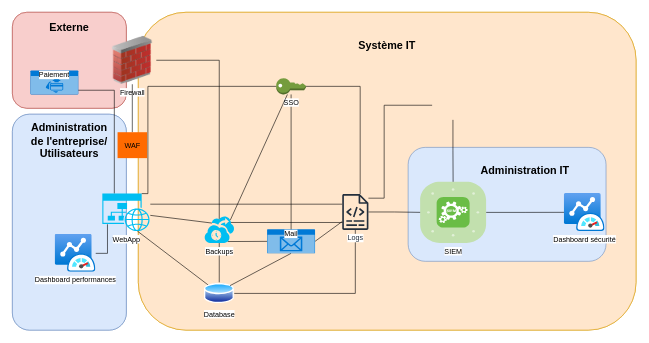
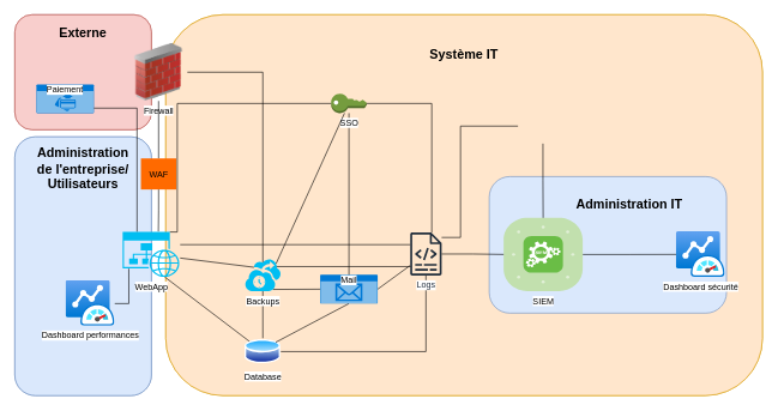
  <mxCell id="0" />
  <mxCell id="1" parent="0" />
  <mxCell id="2" value="" style="rounded=1;whiteSpace=wrap;html=1;fillColor=#f8cecc;strokeColor=#b85450;" parent="1" vertex="1"><mxGeometry x="20" y="20" width="190" height="160" as="geometry" /></mxCell>
  <mxCell id="3" value="" style="rounded=1;whiteSpace=wrap;html=1;fillColor=#dae8fc;strokeColor=#6c8ebf;" parent="1" vertex="1"><mxGeometry x="20" y="190" width="190" height="360" as="geometry" /></mxCell>
  <mxCell id="4" value="" style="rounded=1;whiteSpace=wrap;html=1;fillColor=#ffe6cc;strokeColor=#d79b00;" parent="1" vertex="1"><mxGeometry x="230" y="20" width="830" height="530" as="geometry" /></mxCell>
  <mxCell id="5" style="edgeStyle=orthogonalEdgeStyle;rounded=0;orthogonalLoop=1;jettySize=auto;html=1;endArrow=none;startFill=0;" parent="1" target="19" edge="1"><mxGeometry relative="1" as="geometry"><mxPoint x="610" y="370" as="targetPoint" /><Array as="points"><mxPoint x="580" y="271" /></Array><mxPoint x="260" y="270.667" as="sourcePoint" /></mxGeometry></mxCell>
  <mxCell id="6" style="edgeStyle=orthogonalEdgeStyle;rounded=0;orthogonalLoop=1;jettySize=auto;html=1;endArrow=none;startFill=0;exitX=0;exitY=0.81;exitDx=0;exitDy=0;exitPerimeter=0;" parent="1" target="18" edge="1"><mxGeometry relative="1" as="geometry"><mxPoint x="180" y="290.005" as="sourcePoint" /><Array as="points"><mxPoint x="180" y="422" /></Array></mxGeometry></mxCell>
  <mxCell id="7" style="rounded=0;orthogonalLoop=1;jettySize=auto;html=1;exitX=0.73;exitY=1;exitDx=0;exitDy=0;exitPerimeter=0;endArrow=none;startFill=0;" parent="1" target="9" edge="1"><mxGeometry relative="1" as="geometry"><mxPoint x="560" y="369" as="targetPoint" /><mxPoint x="238.4" y="301.88" as="sourcePoint" /></mxGeometry></mxCell>
  <mxCell id="8" style="edgeStyle=orthogonalEdgeStyle;rounded=0;orthogonalLoop=1;jettySize=auto;html=1;endArrow=none;startFill=0;" parent="1" source="9" target="19" edge="1"><mxGeometry relative="1" as="geometry" /></mxCell>
  <mxCell id="9" value="Database" style="image;aspect=fixed;perimeter=ellipsePerimeter;html=1;align=center;shadow=0;dashed=0;spacingTop=3;image=img/lib/active_directory/database.svg;" parent="1" vertex="1"><mxGeometry x="340" y="470.28" width="50" height="37" as="geometry" /></mxCell>
  <mxCell id="10" style="edgeStyle=none;rounded=0;orthogonalLoop=1;jettySize=auto;html=1;exitX=0.5;exitY=1;exitDx=0;exitDy=0;exitPerimeter=0;entryX=1;entryY=0;entryDx=0;entryDy=0;endArrow=none;startFill=0;" parent="1" source="12" target="9" edge="1"><mxGeometry relative="1" as="geometry" /></mxCell>
  <mxCell id="11" style="rounded=0;orthogonalLoop=1;jettySize=auto;html=1;endArrow=none;startFill=0;exitX=1;exitY=0.5;exitDx=0;exitDy=0;exitPerimeter=0;" parent="1" source="12" target="19" edge="1"><mxGeometry relative="1" as="geometry" /></mxCell>
  <mxCell id="12" value="&lt;span style=&quot;background-color: rgb(255, 255, 255);&quot;&gt;&lt;font style=&quot;color: rgb(0, 0, 0);&quot;&gt;Mail&lt;/font&gt;&lt;/span&gt;" style="html=1;whiteSpace=wrap;strokeColor=none;fillColor=#0079D6;labelPosition=center;verticalLabelPosition=middle;verticalAlign=top;align=center;fontSize=12;outlineConnect=0;spacingTop=-6;fontColor=#FFFFFF;sketch=0;shape=mxgraph.sitemap.mail;" parent="1" vertex="1"><mxGeometry x="444.75" y="382" width="80" height="40" as="geometry" /></mxCell>
  <mxCell id="13" style="edgeStyle=orthogonalEdgeStyle;rounded=0;orthogonalLoop=1;jettySize=auto;html=1;endArrow=none;startFill=0;" parent="1" source="15" target="12" edge="1"><mxGeometry relative="1" as="geometry" /></mxCell>
  <mxCell id="14" style="edgeStyle=orthogonalEdgeStyle;rounded=0;orthogonalLoop=1;jettySize=auto;html=1;endArrow=none;startFill=0;" parent="1" source="15" target="19" edge="1"><mxGeometry relative="1" as="geometry"><Array as="points"><mxPoint x="600" y="144" /></Array></mxGeometry></mxCell>
  <mxCell id="15" value="&lt;span style=&quot;background-color: light-dark(#ffffff, var(--ge-dark-color, #121212));&quot;&gt;SSO&lt;/span&gt;" style="outlineConnect=0;dashed=0;verticalLabelPosition=bottom;verticalAlign=top;align=center;html=1;shape=mxgraph.aws3.add_on;fillColor=#759C3E;gradientColor=none;" parent="1" vertex="1"><mxGeometry x="460" y="130" width="49.5" height="27" as="geometry" /></mxCell>
  <mxCell id="16" style="edgeStyle=orthogonalEdgeStyle;rounded=0;orthogonalLoop=1;jettySize=auto;html=1;exitX=0;exitY=0.5;exitDx=0;exitDy=0;exitPerimeter=0;entryX=0.82;entryY=0;entryDx=0;entryDy=0;entryPerimeter=0;endArrow=none;startFill=0;" parent="1" source="15" edge="1"><mxGeometry relative="1" as="geometry"><Array as="points"><mxPoint x="246" y="144" /></Array><mxPoint x="245.6" y="239.38" as="targetPoint" /></mxGeometry></mxCell>
  <mxCell id="17" value="&lt;span style=&quot;background-color: light-dark(#ffffff, var(--ge-dark-color, #121212));&quot;&gt;&lt;font style=&quot;color: rgb(0, 0, 0);&quot;&gt;Paiement&lt;/font&gt;&lt;/span&gt;" style="html=1;whiteSpace=wrap;strokeColor=none;fillColor=#0079D6;labelPosition=center;verticalLabelPosition=middle;verticalAlign=top;align=center;fontSize=12;outlineConnect=0;spacingTop=-6;fontColor=#FFFFFF;sketch=0;shape=mxgraph.sitemap.payment;" parent="1" vertex="1"><mxGeometry x="50" y="117" width="80" height="40" as="geometry" /></mxCell>
  <mxCell id="18" value="Dashboard performances" style="image;aspect=fixed;html=1;points=[];align=center;fontSize=12;image=img/lib/azure2/other/Azure_Monitor_Dashboard.svg;" parent="1" vertex="1"><mxGeometry x="91" y="390" width="68" height="63.2" as="geometry" /></mxCell>
  <mxCell id="19" value="&lt;span style=&quot;background-color: light-dark(#ffffff, var(--ge-dark-color, #121212));&quot;&gt;Logs&lt;/span&gt;" style="sketch=0;outlineConnect=0;fontColor=#232F3E;gradientColor=none;fillColor=#232F3D;strokeColor=none;dashed=0;verticalLabelPosition=bottom;verticalAlign=top;align=center;html=1;fontSize=12;fontStyle=0;aspect=fixed;pointerEvents=1;shape=mxgraph.aws4.logs;" parent="1" vertex="1"><mxGeometry x="570" y="323.02" width="43.84" height="60" as="geometry" /></mxCell>
  <mxCell id="20" style="edgeStyle=orthogonalEdgeStyle;rounded=0;orthogonalLoop=1;jettySize=auto;html=1;entryX=0.99;entryY=0.5;entryDx=0;entryDy=0;entryPerimeter=0;endArrow=none;startFill=0;" parent="1" source="19" target="35" edge="1"><mxGeometry relative="1" as="geometry"><Array as="points"><mxPoint x="540" y="348" /><mxPoint x="540" y="348" /></Array></mxGeometry></mxCell>
  <mxCell id="21" style="edgeStyle=orthogonalEdgeStyle;rounded=0;orthogonalLoop=1;jettySize=auto;html=1;entryX=0.5;entryY=1;entryDx=0;entryDy=0;entryPerimeter=0;endArrow=none;startFill=0;" parent="1" source="9" target="35" edge="1"><mxGeometry relative="1" as="geometry" /></mxCell>
  <mxCell id="22" style="rounded=0;orthogonalLoop=1;jettySize=auto;html=1;entryX=0.78;entryY=0.95;entryDx=0;entryDy=0;entryPerimeter=0;endArrow=none;startFill=0;exitX=0;exitY=0.5;exitDx=0;exitDy=0;exitPerimeter=0;" parent="1" source="12" target="35" edge="1"><mxGeometry relative="1" as="geometry" /></mxCell>
  <mxCell id="23" style="rounded=0;orthogonalLoop=1;jettySize=auto;html=1;entryX=0.255;entryY=0.265;entryDx=0;entryDy=0;entryPerimeter=0;endArrow=none;startFill=0;" parent="1" target="35" edge="1"><mxGeometry relative="1" as="geometry"><mxPoint x="260" y="290.606" as="sourcePoint" /></mxGeometry></mxCell>
  <mxCell id="24" style="rounded=0;orthogonalLoop=1;jettySize=auto;html=1;entryX=0.87;entryY=0.15;entryDx=0;entryDy=0;entryPerimeter=0;endArrow=none;startFill=0;" parent="1" source="15" target="35" edge="1"><mxGeometry relative="1" as="geometry"><mxPoint x="360" y="260" as="targetPoint" /></mxGeometry></mxCell>
  <mxCell id="25" value="" style="rounded=1;whiteSpace=wrap;html=1;fillColor=#dae8fc;strokeColor=#6c8ebf;" parent="1" vertex="1"><mxGeometry x="680" y="245.28" width="330" height="190" as="geometry" /></mxCell>
  <mxCell id="26" style="edgeStyle=orthogonalEdgeStyle;rounded=0;orthogonalLoop=1;jettySize=auto;html=1;endArrow=none;startFill=0;" parent="1" source="27" target="28" edge="1"><mxGeometry relative="1" as="geometry" /></mxCell>
  <mxCell id="27" value="&lt;span style=&quot;background-color: light-dark(#ffffff, var(--ge-dark-color, #121212));&quot;&gt;SIEM&lt;/span&gt;" style="verticalLabelPosition=bottom;sketch=0;html=1;fillColor=#6ABD46;strokeColor=#ffffff;verticalAlign=top;align=center;points=[[0.085,0.085,0],[0.915,0.085,0],[0.915,0.915,0],[0.085,0.915,0],[0.25,0,0],[0.5,0,0],[0.75,0,0],[1,0.25,0],[1,0.5,0],[1,0.75,0],[0.75,1,0],[0.5,1,0],[0.25,1,0],[0,0.75,0],[0,0.5,0],[0,0.25,0]];pointerEvents=1;shape=mxgraph.cisco_safe.compositeIcon;bgIcon=mxgraph.cisco_safe.architecture.generic_appliance;resIcon=mxgraph.cisco_safe.architecture.siem;" parent="1" vertex="1"><mxGeometry x="700" y="302.68" width="110" height="101.88" as="geometry" /></mxCell>
  <mxCell id="28" value="Dashboard sécurité" style="image;aspect=fixed;html=1;points=[];align=center;fontSize=12;image=img/lib/azure2/other/Azure_Monitor_Dashboard.svg;" parent="1" vertex="1"><mxGeometry x="940" y="322.02" width="68" height="63.2" as="geometry" /></mxCell>
  <mxCell id="29" style="edgeStyle=orthogonalEdgeStyle;rounded=0;orthogonalLoop=1;jettySize=auto;html=1;entryX=0.5;entryY=0.12;entryDx=0;entryDy=0;entryPerimeter=0;endArrow=none;startFill=0;" parent="1" source="36" target="35" edge="1"><mxGeometry relative="1" as="geometry"><Array as="points"><mxPoint x="365" y="100" /></Array></mxGeometry></mxCell>
  <mxCell id="30" style="edgeStyle=orthogonalEdgeStyle;rounded=0;orthogonalLoop=1;jettySize=auto;html=1;entryX=0;entryY=0.5;entryDx=0;entryDy=0;entryPerimeter=0;endArrow=none;startFill=0;" parent="1" source="19" target="27" edge="1"><mxGeometry relative="1" as="geometry" /></mxCell>
  <mxCell id="31" value="&lt;h2&gt;Système&amp;nbsp;&lt;span style=&quot;background-color: transparent; color: light-dark(rgb(0, 0, 0), rgb(255, 255, 255));&quot;&gt;IT&lt;/span&gt;&lt;/h2&gt;" style="text;html=1;align=center;verticalAlign=middle;whiteSpace=wrap;rounded=0;" parent="1" vertex="1"><mxGeometry x="570" y="60" width="150" height="30" as="geometry" /></mxCell>
  <mxCell id="32" value="&lt;h2&gt;Externe&lt;/h2&gt;" style="text;html=1;align=center;verticalAlign=middle;whiteSpace=wrap;rounded=0;" parent="1" vertex="1"><mxGeometry x="40" y="30" width="150" height="30" as="geometry" /></mxCell>
  <mxCell id="33" value="&lt;h2&gt;&lt;/h2&gt;&lt;h2&gt;Administration de l'entreprise/ Utilisateurs&lt;/h2&gt;" style="text;html=1;align=center;verticalAlign=middle;whiteSpace=wrap;rounded=0;" parent="1" vertex="1"><mxGeometry x="40" y="200" width="150" height="70" as="geometry" /></mxCell>
  <mxCell id="34" value="&lt;h2&gt;Administration IT&lt;/h2&gt;" style="text;html=1;align=center;verticalAlign=middle;whiteSpace=wrap;rounded=0;" parent="1" vertex="1"><mxGeometry x="800" y="270" width="150" height="30" as="geometry" /></mxCell>
  <mxCell id="35" value="&lt;span style=&quot;background-color: light-dark(#ffffff, var(--ge-dark-color, #121212));&quot;&gt;Backups&lt;/span&gt;" style="verticalLabelPosition=bottom;html=1;verticalAlign=top;align=center;strokeColor=none;fillColor=#00BEF2;shape=mxgraph.azure.backup_service;" parent="1" vertex="1"><mxGeometry x="340" y="325" width="50" height="45" as="geometry" /></mxCell>
  <mxCell id="36" value="Firewall" style="image;html=1;image=img/lib/clip_art/networking/Firewall_02_128x128.png" parent="1" vertex="1"><mxGeometry x="180" y="60" width="80" height="80" as="geometry" /></mxCell>
  <mxCell id="37" value="" style="rounded=1;whiteSpace=wrap;html=1;fillColor=#f8cecc;strokeColor=#b85450;" parent="1" vertex="1"><mxGeometry x="20" y="20" width="190" height="160" as="geometry" /></mxCell>
  <mxCell id="38" value="" style="rounded=1;whiteSpace=wrap;html=1;fillColor=#dae8fc;strokeColor=#6c8ebf;" parent="1" vertex="1"><mxGeometry x="20" y="190" width="190" height="360" as="geometry" /></mxCell>
  <mxCell id="39" value="" style="rounded=1;whiteSpace=wrap;html=1;fillColor=#ffe6cc;strokeColor=#d79b00;" parent="1" vertex="1"><mxGeometry x="230" y="20" width="830" height="530" as="geometry" /></mxCell>
  <mxCell id="40" style="edgeStyle=orthogonalEdgeStyle;rounded=0;orthogonalLoop=1;jettySize=auto;html=1;endArrow=none;startFill=0;" parent="1" source="73" target="55" edge="1"><mxGeometry relative="1" as="geometry"><mxPoint x="610" y="370" as="targetPoint" /><Array as="points"><mxPoint x="390" y="340" /><mxPoint x="390" y="340" /></Array></mxGeometry></mxCell>
  <mxCell id="41" style="edgeStyle=orthogonalEdgeStyle;rounded=0;orthogonalLoop=1;jettySize=auto;html=1;endArrow=none;startFill=0;exitX=0.107;exitY=0.818;exitDx=0;exitDy=0;exitPerimeter=0;" parent="1" source="73" target="54" edge="1"><mxGeometry relative="1" as="geometry"><mxPoint x="210" y="290" as="sourcePoint" /><Array as="points"><mxPoint x="179" y="422" /></Array></mxGeometry></mxCell>
  <mxCell id="42" style="rounded=0;orthogonalLoop=1;jettySize=auto;html=1;exitX=0.73;exitY=1;exitDx=0;exitDy=0;exitPerimeter=0;endArrow=none;startFill=0;" parent="1" source="73" target="44" edge="1"><mxGeometry relative="1" as="geometry"><mxPoint x="560" y="369" as="targetPoint" /></mxGeometry></mxCell>
  <mxCell id="43" style="edgeStyle=orthogonalEdgeStyle;rounded=0;orthogonalLoop=1;jettySize=auto;html=1;endArrow=none;startFill=0;" parent="1" source="44" target="55" edge="1"><mxGeometry relative="1" as="geometry" /></mxCell>
  <mxCell id="44" value="Database" style="image;aspect=fixed;perimeter=ellipsePerimeter;html=1;align=center;shadow=0;dashed=0;spacingTop=3;image=img/lib/active_directory/database.svg;" parent="1" vertex="1"><mxGeometry x="340" y="470.28" width="50" height="37" as="geometry" /></mxCell>
  <mxCell id="45" style="edgeStyle=none;rounded=0;orthogonalLoop=1;jettySize=auto;html=1;exitX=0.5;exitY=1;exitDx=0;exitDy=0;exitPerimeter=0;entryX=1;entryY=0;entryDx=0;entryDy=0;endArrow=none;startFill=0;" parent="1" source="47" target="44" edge="1"><mxGeometry relative="1" as="geometry" /></mxCell>
  <mxCell id="46" style="rounded=0;orthogonalLoop=1;jettySize=auto;html=1;endArrow=none;startFill=0;exitX=1;exitY=0.5;exitDx=0;exitDy=0;exitPerimeter=0;" parent="1" source="47" target="55" edge="1"><mxGeometry relative="1" as="geometry" /></mxCell>
  <mxCell id="47" value="&lt;span style=&quot;background-color: rgb(255, 255, 255);&quot;&gt;&lt;font style=&quot;color: rgb(0, 0, 0);&quot;&gt;Mail&lt;/font&gt;&lt;/span&gt;" style="html=1;whiteSpace=wrap;strokeColor=none;fillColor=#0079D6;labelPosition=center;verticalLabelPosition=middle;verticalAlign=top;align=center;fontSize=12;outlineConnect=0;spacingTop=-6;fontColor=#FFFFFF;sketch=0;shape=mxgraph.sitemap.mail;" parent="1" vertex="1"><mxGeometry x="444.75" y="382" width="80" height="40" as="geometry" /></mxCell>
  <mxCell id="48" style="edgeStyle=orthogonalEdgeStyle;rounded=0;orthogonalLoop=1;jettySize=auto;html=1;endArrow=none;startFill=0;" parent="1" source="50" target="47" edge="1"><mxGeometry relative="1" as="geometry" /></mxCell>
  <mxCell id="49" style="edgeStyle=orthogonalEdgeStyle;rounded=0;orthogonalLoop=1;jettySize=auto;html=1;endArrow=none;startFill=0;" parent="1" source="50" target="55" edge="1"><mxGeometry relative="1" as="geometry"><Array as="points"><mxPoint x="600" y="144" /></Array></mxGeometry></mxCell>
  <mxCell id="50" value="&lt;span style=&quot;background-color: light-dark(#ffffff, var(--ge-dark-color, #121212));&quot;&gt;SSO&lt;/span&gt;" style="outlineConnect=0;dashed=0;verticalLabelPosition=bottom;verticalAlign=top;align=center;html=1;shape=mxgraph.aws3.add_on;fillColor=#759C3E;gradientColor=none;" parent="1" vertex="1"><mxGeometry x="460" y="130" width="49.5" height="27" as="geometry" /></mxCell>
  <mxCell id="51" style="edgeStyle=orthogonalEdgeStyle;rounded=0;orthogonalLoop=1;jettySize=auto;html=1;exitX=0;exitY=0.5;exitDx=0;exitDy=0;exitPerimeter=0;entryX=0.82;entryY=0;entryDx=0;entryDy=0;entryPerimeter=0;endArrow=none;startFill=0;" parent="1" source="50" target="73" edge="1"><mxGeometry relative="1" as="geometry"><Array as="points"><mxPoint x="246" y="144" /></Array></mxGeometry></mxCell>
  <mxCell id="52" value="&lt;span style=&quot;background-color: light-dark(#ffffff, var(--ge-dark-color, #121212));&quot;&gt;&lt;font style=&quot;color: rgb(0, 0, 0);&quot;&gt;Paiement&lt;/font&gt;&lt;/span&gt;" style="html=1;whiteSpace=wrap;strokeColor=none;fillColor=#0079D6;labelPosition=center;verticalLabelPosition=middle;verticalAlign=top;align=center;fontSize=12;outlineConnect=0;spacingTop=-6;fontColor=#FFFFFF;sketch=0;shape=mxgraph.sitemap.payment;" parent="1" vertex="1"><mxGeometry x="50" y="117" width="80" height="40" as="geometry" /></mxCell>
  <mxCell id="53" style="edgeStyle=orthogonalEdgeStyle;rounded=0;orthogonalLoop=1;jettySize=auto;html=1;endArrow=none;startFill=0;" parent="1" source="52" edge="1" target="73"><mxGeometry relative="1" as="geometry"><mxPoint x="130" y="157" as="sourcePoint" /><mxPoint x="220" y="236.38" as="targetPoint" /><Array as="points"><mxPoint x="190" y="150" /></Array></mxGeometry></mxCell>
  <mxCell id="54" value="Dashboard performances" style="image;aspect=fixed;html=1;points=[];align=center;fontSize=12;image=img/lib/azure2/other/Azure_Monitor_Dashboard.svg;" parent="1" vertex="1"><mxGeometry x="91" y="390" width="68" height="63.2" as="geometry" /></mxCell>
  <mxCell id="55" value="&lt;span style=&quot;background-color: light-dark(#ffffff, var(--ge-dark-color, #121212));&quot;&gt;Logs&lt;/span&gt;" style="sketch=0;outlineConnect=0;fontColor=#232F3E;gradientColor=none;fillColor=#232F3D;strokeColor=none;dashed=0;verticalLabelPosition=bottom;verticalAlign=top;align=center;html=1;fontSize=12;fontStyle=0;aspect=fixed;pointerEvents=1;shape=mxgraph.aws4.logs;" parent="1" vertex="1"><mxGeometry x="570" y="323.02" width="43.84" height="60" as="geometry" /></mxCell>
  <mxCell id="56" style="edgeStyle=orthogonalEdgeStyle;rounded=0;orthogonalLoop=1;jettySize=auto;html=1;entryX=0.799;entryY=0.323;entryDx=0;entryDy=0;entryPerimeter=0;endArrow=none;startFill=0;" parent="1" target="71" edge="1"><mxGeometry relative="1" as="geometry"><Array as="points"><mxPoint x="380" y="371" /></Array><mxPoint x="570.602" y="370.534" as="sourcePoint" /><mxPoint x="390" y="404.56" as="targetPoint" /></mxGeometry></mxCell>
  <mxCell id="57" style="edgeStyle=orthogonalEdgeStyle;rounded=0;orthogonalLoop=1;jettySize=auto;html=1;entryX=0.5;entryY=1;entryDx=0;entryDy=0;entryPerimeter=0;endArrow=none;startFill=0;" parent="1" source="44" target="71" edge="1"><mxGeometry relative="1" as="geometry" /></mxCell>
  <mxCell id="58" style="rounded=0;orthogonalLoop=1;jettySize=auto;html=1;entryX=0.78;entryY=0.95;entryDx=0;entryDy=0;entryPerimeter=0;endArrow=none;startFill=0;exitX=0;exitY=0.5;exitDx=0;exitDy=0;exitPerimeter=0;" parent="1" source="47" target="71" edge="1"><mxGeometry relative="1" as="geometry" /></mxCell>
  <mxCell id="59" style="rounded=0;orthogonalLoop=1;jettySize=auto;html=1;entryX=0.255;entryY=0.265;entryDx=0;entryDy=0;entryPerimeter=0;endArrow=none;startFill=0;" parent="1" source="73" target="71" edge="1"><mxGeometry relative="1" as="geometry" /></mxCell>
  <mxCell id="60" style="rounded=0;orthogonalLoop=1;jettySize=auto;html=1;entryX=0.87;entryY=0.15;entryDx=0;entryDy=0;entryPerimeter=0;endArrow=none;startFill=0;" parent="1" source="50" target="71" edge="1"><mxGeometry relative="1" as="geometry"><mxPoint x="360" y="260" as="targetPoint" /></mxGeometry></mxCell>
  <mxCell id="61" value="" style="rounded=1;whiteSpace=wrap;html=1;fillColor=#dae8fc;strokeColor=#6c8ebf;" parent="1" vertex="1"><mxGeometry x="680" y="245.28" width="330" height="190" as="geometry" /></mxCell>
  <mxCell id="62" style="edgeStyle=orthogonalEdgeStyle;rounded=0;orthogonalLoop=1;jettySize=auto;html=1;endArrow=none;startFill=0;" parent="1" source="63" target="64" edge="1"><mxGeometry relative="1" as="geometry" /></mxCell>
  <mxCell id="63" value="&lt;span style=&quot;background-color: light-dark(#ffffff, var(--ge-dark-color, #121212));&quot;&gt;SIEM&lt;/span&gt;" style="verticalLabelPosition=bottom;sketch=0;html=1;fillColor=#6ABD46;strokeColor=#ffffff;verticalAlign=top;align=center;points=[[0.085,0.085,0],[0.915,0.085,0],[0.915,0.915,0],[0.085,0.915,0],[0.25,0,0],[0.5,0,0],[0.75,0,0],[1,0.25,0],[1,0.5,0],[1,0.75,0],[0.75,1,0],[0.5,1,0],[0.25,1,0],[0,0.75,0],[0,0.5,0],[0,0.25,0]];pointerEvents=1;shape=mxgraph.cisco_safe.compositeIcon;bgIcon=mxgraph.cisco_safe.architecture.generic_appliance;resIcon=mxgraph.cisco_safe.architecture.siem;" parent="1" vertex="1"><mxGeometry x="700" y="302.68" width="110" height="101.88" as="geometry" /></mxCell>
  <mxCell id="64" value="Dashboard sécurité" style="image;aspect=fixed;html=1;points=[];align=center;fontSize=12;image=img/lib/azure2/other/Azure_Monitor_Dashboard.svg;" parent="1" vertex="1"><mxGeometry x="940" y="322.02" width="68" height="63.2" as="geometry" /></mxCell>
  <mxCell id="65" style="edgeStyle=orthogonalEdgeStyle;rounded=0;orthogonalLoop=1;jettySize=auto;html=1;entryX=0.5;entryY=0.12;entryDx=0;entryDy=0;entryPerimeter=0;endArrow=none;startFill=0;" parent="1" source="72" target="71" edge="1"><mxGeometry relative="1" as="geometry"><Array as="points"><mxPoint x="365" y="100" /></Array></mxGeometry></mxCell>
  <mxCell id="66" style="edgeStyle=orthogonalEdgeStyle;rounded=0;orthogonalLoop=1;jettySize=auto;html=1;entryX=0;entryY=0.5;entryDx=0;entryDy=0;entryPerimeter=0;endArrow=none;startFill=0;" parent="1" source="55" target="63" edge="1"><mxGeometry relative="1" as="geometry" /></mxCell>
  <mxCell id="67" value="&lt;h2&gt;Système&amp;nbsp;&lt;span style=&quot;background-color: transparent; color: light-dark(rgb(0, 0, 0), rgb(255, 255, 255));&quot;&gt;IT&lt;/span&gt;&lt;/h2&gt;" style="text;html=1;align=center;verticalAlign=middle;whiteSpace=wrap;rounded=0;" parent="1" vertex="1"><mxGeometry x="570" y="60" width="150" height="30" as="geometry" /></mxCell>
  <mxCell id="68" value="&lt;h2&gt;Externe&lt;/h2&gt;" style="text;html=1;align=center;verticalAlign=middle;whiteSpace=wrap;rounded=0;" parent="1" vertex="1"><mxGeometry x="40" y="30" width="150" height="30" as="geometry" /></mxCell>
  <mxCell id="69" value="&lt;h2&gt;&lt;/h2&gt;&lt;h2&gt;Administration de l'entreprise/ Utilisateurs&lt;/h2&gt;" style="text;html=1;align=center;verticalAlign=middle;whiteSpace=wrap;rounded=0;" parent="1" vertex="1"><mxGeometry x="40" y="200" width="150" height="70" as="geometry" /></mxCell>
  <mxCell id="70" value="&lt;h2&gt;Administration IT&lt;/h2&gt;" style="text;html=1;align=center;verticalAlign=middle;whiteSpace=wrap;rounded=0;" parent="1" vertex="1"><mxGeometry x="800" y="270" width="150" height="30" as="geometry" /></mxCell>
  <mxCell id="71" value="&lt;span style=&quot;background-color: light-dark(#ffffff, var(--ge-dark-color, #121212));&quot;&gt;Backups&lt;/span&gt;" style="verticalLabelPosition=bottom;html=1;verticalAlign=top;align=center;strokeColor=none;fillColor=#00BEF2;shape=mxgraph.azure.backup_service;" parent="1" vertex="1"><mxGeometry x="340" y="359.56" width="50" height="45" as="geometry" /></mxCell>
  <mxCell id="72" value="Firewall" style="image;html=1;image=img/lib/clip_art/networking/Firewall_02_128x128.png" parent="1" vertex="1"><mxGeometry x="180" y="60" width="80" height="80" as="geometry" /></mxCell>
  <mxCell id="73" value="&lt;span style=&quot;background-color: light-dark(#ffffff, var(--ge-dark-color, #121212));&quot;&gt;WebApp&lt;/span&gt;" style="verticalLabelPosition=bottom;html=1;verticalAlign=top;align=center;strokeColor=none;fillColor=#00BEF2;shape=mxgraph.azure.website_generic;pointerEvents=1;" parent="1" vertex="1"><mxGeometry x="170" y="322.37" width="80" height="62.5" as="geometry" /></mxCell>
  <mxCell id="74" style="edgeStyle=orthogonalEdgeStyle;rounded=0;orthogonalLoop=1;jettySize=auto;html=1;endArrow=none;startFill=0;" parent="1" source="75" target="55" edge="1"><mxGeometry relative="1" as="geometry"><Array as="points"><mxPoint x="640" y="175" /><mxPoint x="640" y="330" /></Array></mxGeometry></mxCell>
  <mxCell id="75" value="" style="shape=image;imageAspect=0;aspect=fixed;verticalLabelPosition=bottom;verticalAlign=top;image=https://external-content.duckduckgo.com/iu/?u=https%3A%2F%2Fwww.plusserver.com%2Fwp-content%2Fuploads%2F2024%2F01%2FHeader_EDR-as-a-service.png&amp;f=1&amp;nofb=1&amp;ipt=074c289956e64e02c7d120a4cf64f9ee3538c892482bd62c2a8118930da7a1cf&amp;ipo=images;" parent="1" vertex="1"><mxGeometry x="720" y="130" width="69.38" height="69.38" as="geometry" /></mxCell>
  <mxCell id="76" style="edgeStyle=orthogonalEdgeStyle;rounded=0;orthogonalLoop=1;jettySize=auto;html=1;entryX=0.5;entryY=0;entryDx=0;entryDy=0;entryPerimeter=0;endArrow=none;startFill=0;" parent="1" source="75" target="63" edge="1"><mxGeometry relative="1" as="geometry" /></mxCell>
  <mxCell id="77" value="" style="edgeStyle=orthogonalEdgeStyle;rounded=0;orthogonalLoop=1;jettySize=auto;html=1;entryX=0.5;entryY=0;entryDx=0;entryDy=0;entryPerimeter=0;endArrow=none;startFill=0;" edge="1" parent="1" source="36" target="78"><mxGeometry relative="1" as="geometry"><Array as="points" /><mxPoint x="220" y="140" as="sourcePoint" /><mxPoint x="220" y="239.38" as="targetPoint" /></mxGeometry></mxCell>
  <mxCell id="78" value="WAF" style="points=[];aspect=fixed;html=1;align=center;shadow=0;dashed=0;fillColor=#FF6A00;strokeColor=none;shape=mxgraph.alibaba_cloud.waf_web_application_firewall;" vertex="1" parent="1"><mxGeometry x="195.4" y="220" width="49.2" height="43.2" as="geometry" /></mxCell>
+ <mxCell id="79" style="edgeStyle=orthogonalEdgeStyle;rounded=0;orthogonalLoop=1;jettySize=auto;html=1;entryX=0.621;entryY=-0.012;entryDx=0;entryDy=0;entryPerimeter=0;endArrow=none;startFill=0;" edge="1" parent="1" source="78" target="73"><mxGeometry relative="1" as="geometry" /></mxCell>
